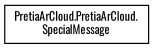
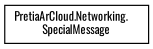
  digraph {
    rankdir=LR
    fontname=Oswald
-   n1 [color=black fillcolor=white fontname=Oswald fontsize=10 height=0.2 label="PretiaArCloud.PretiaArCloud.\lSpecialMessage" shape=record style=filled width=0.4]
+   n1 [color=black fillcolor=white fontname=Oswald fontsize=10 height=0.2 label="PretiaArCloud.Networking.\lSpecialMessage" shape=record style=filled width=0.4]
  }
